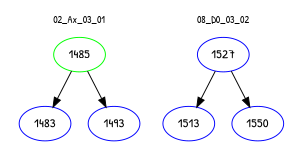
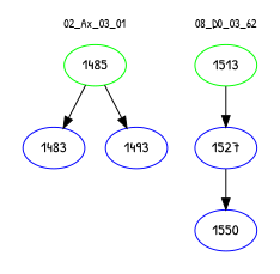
  digraph {
    fontname="Patrick Hand"
    node [color=blue fontname="Patrick Hand"]
    edge [color=black fontname="Patrick Hand"]
    n1 [color=green label=1485]
    n2 [label=1483]
    n3 [label=1493]
    n4 [label=1527]
-   n5 [label=1513]
+   n5 [color=green label=1513]
    n6 [label=1550]
    subgraph cluster_1 {
      color=white
      fontsize=10
      label="02_Ax_03_01"
      n1
      n2
      n3
    }
    subgraph cluster_2 {
      color=white
      fontsize=10
-     label="08_D0_03_02"
+     label="08_D0_03_62"
      n4
      n5
      n6
    }
    n1 -> n2
    n1 -> n3
-   n4 -> n5
+   n5 -> n4
    n4 -> n6
  }
